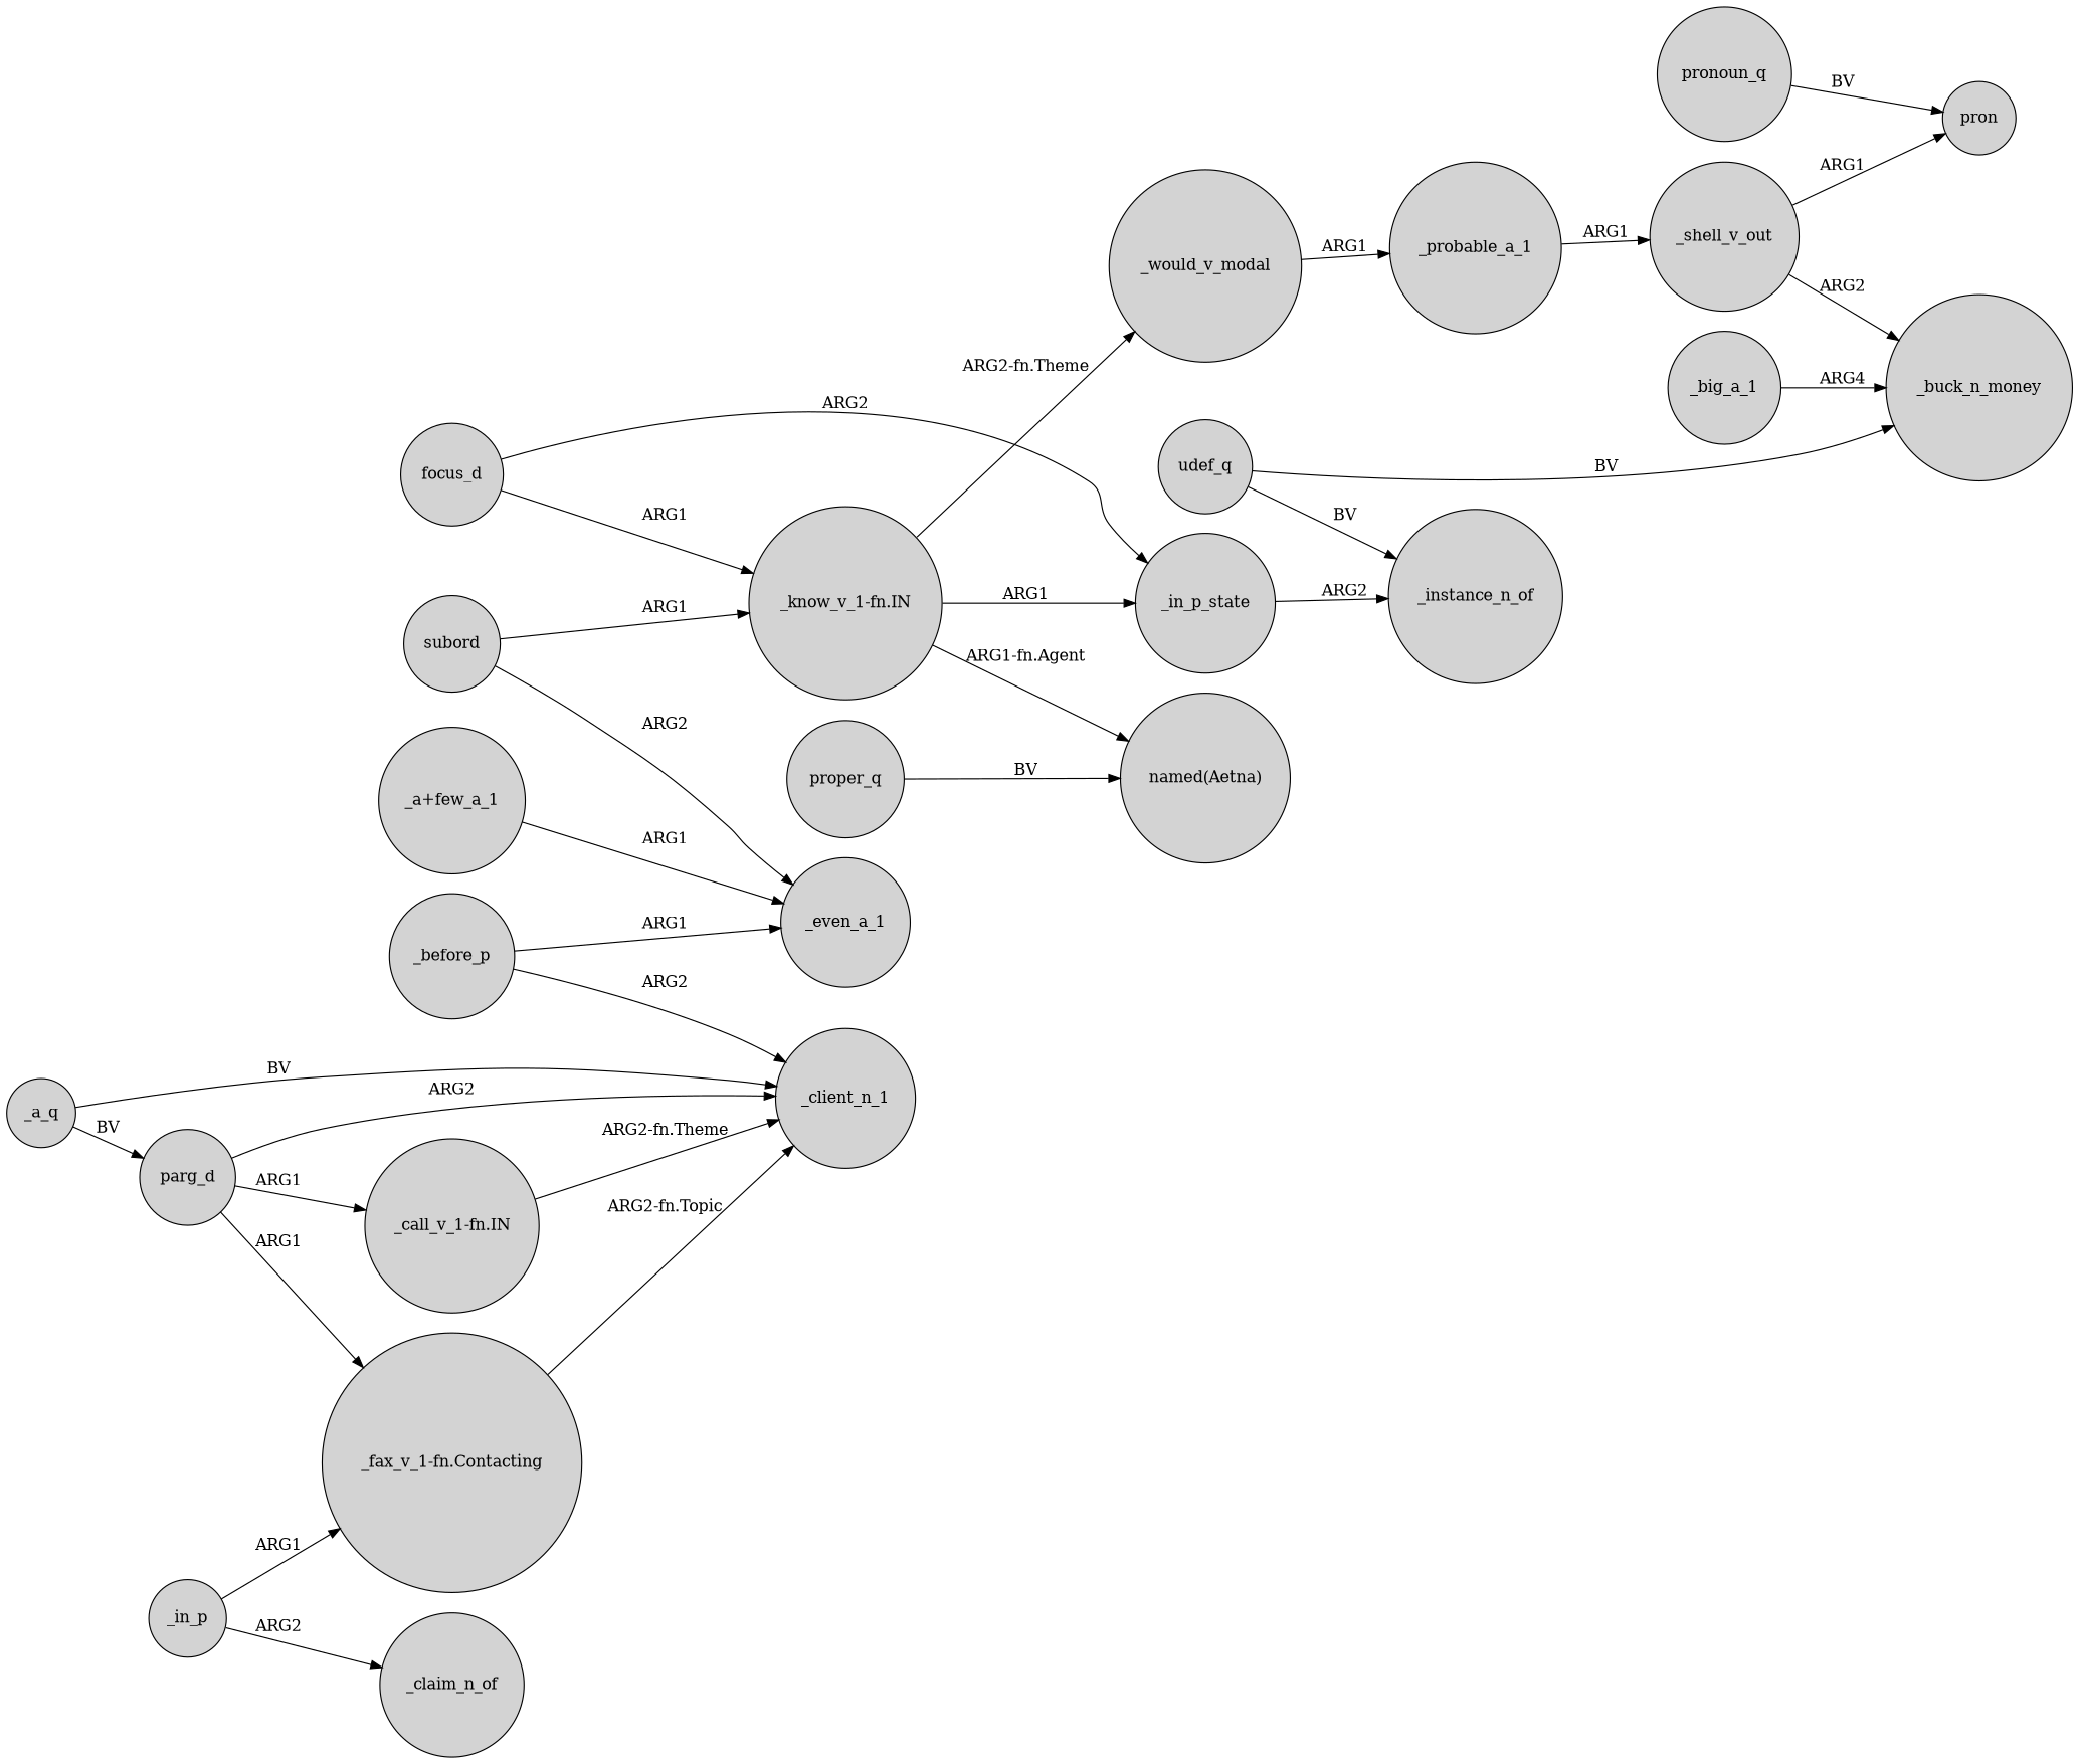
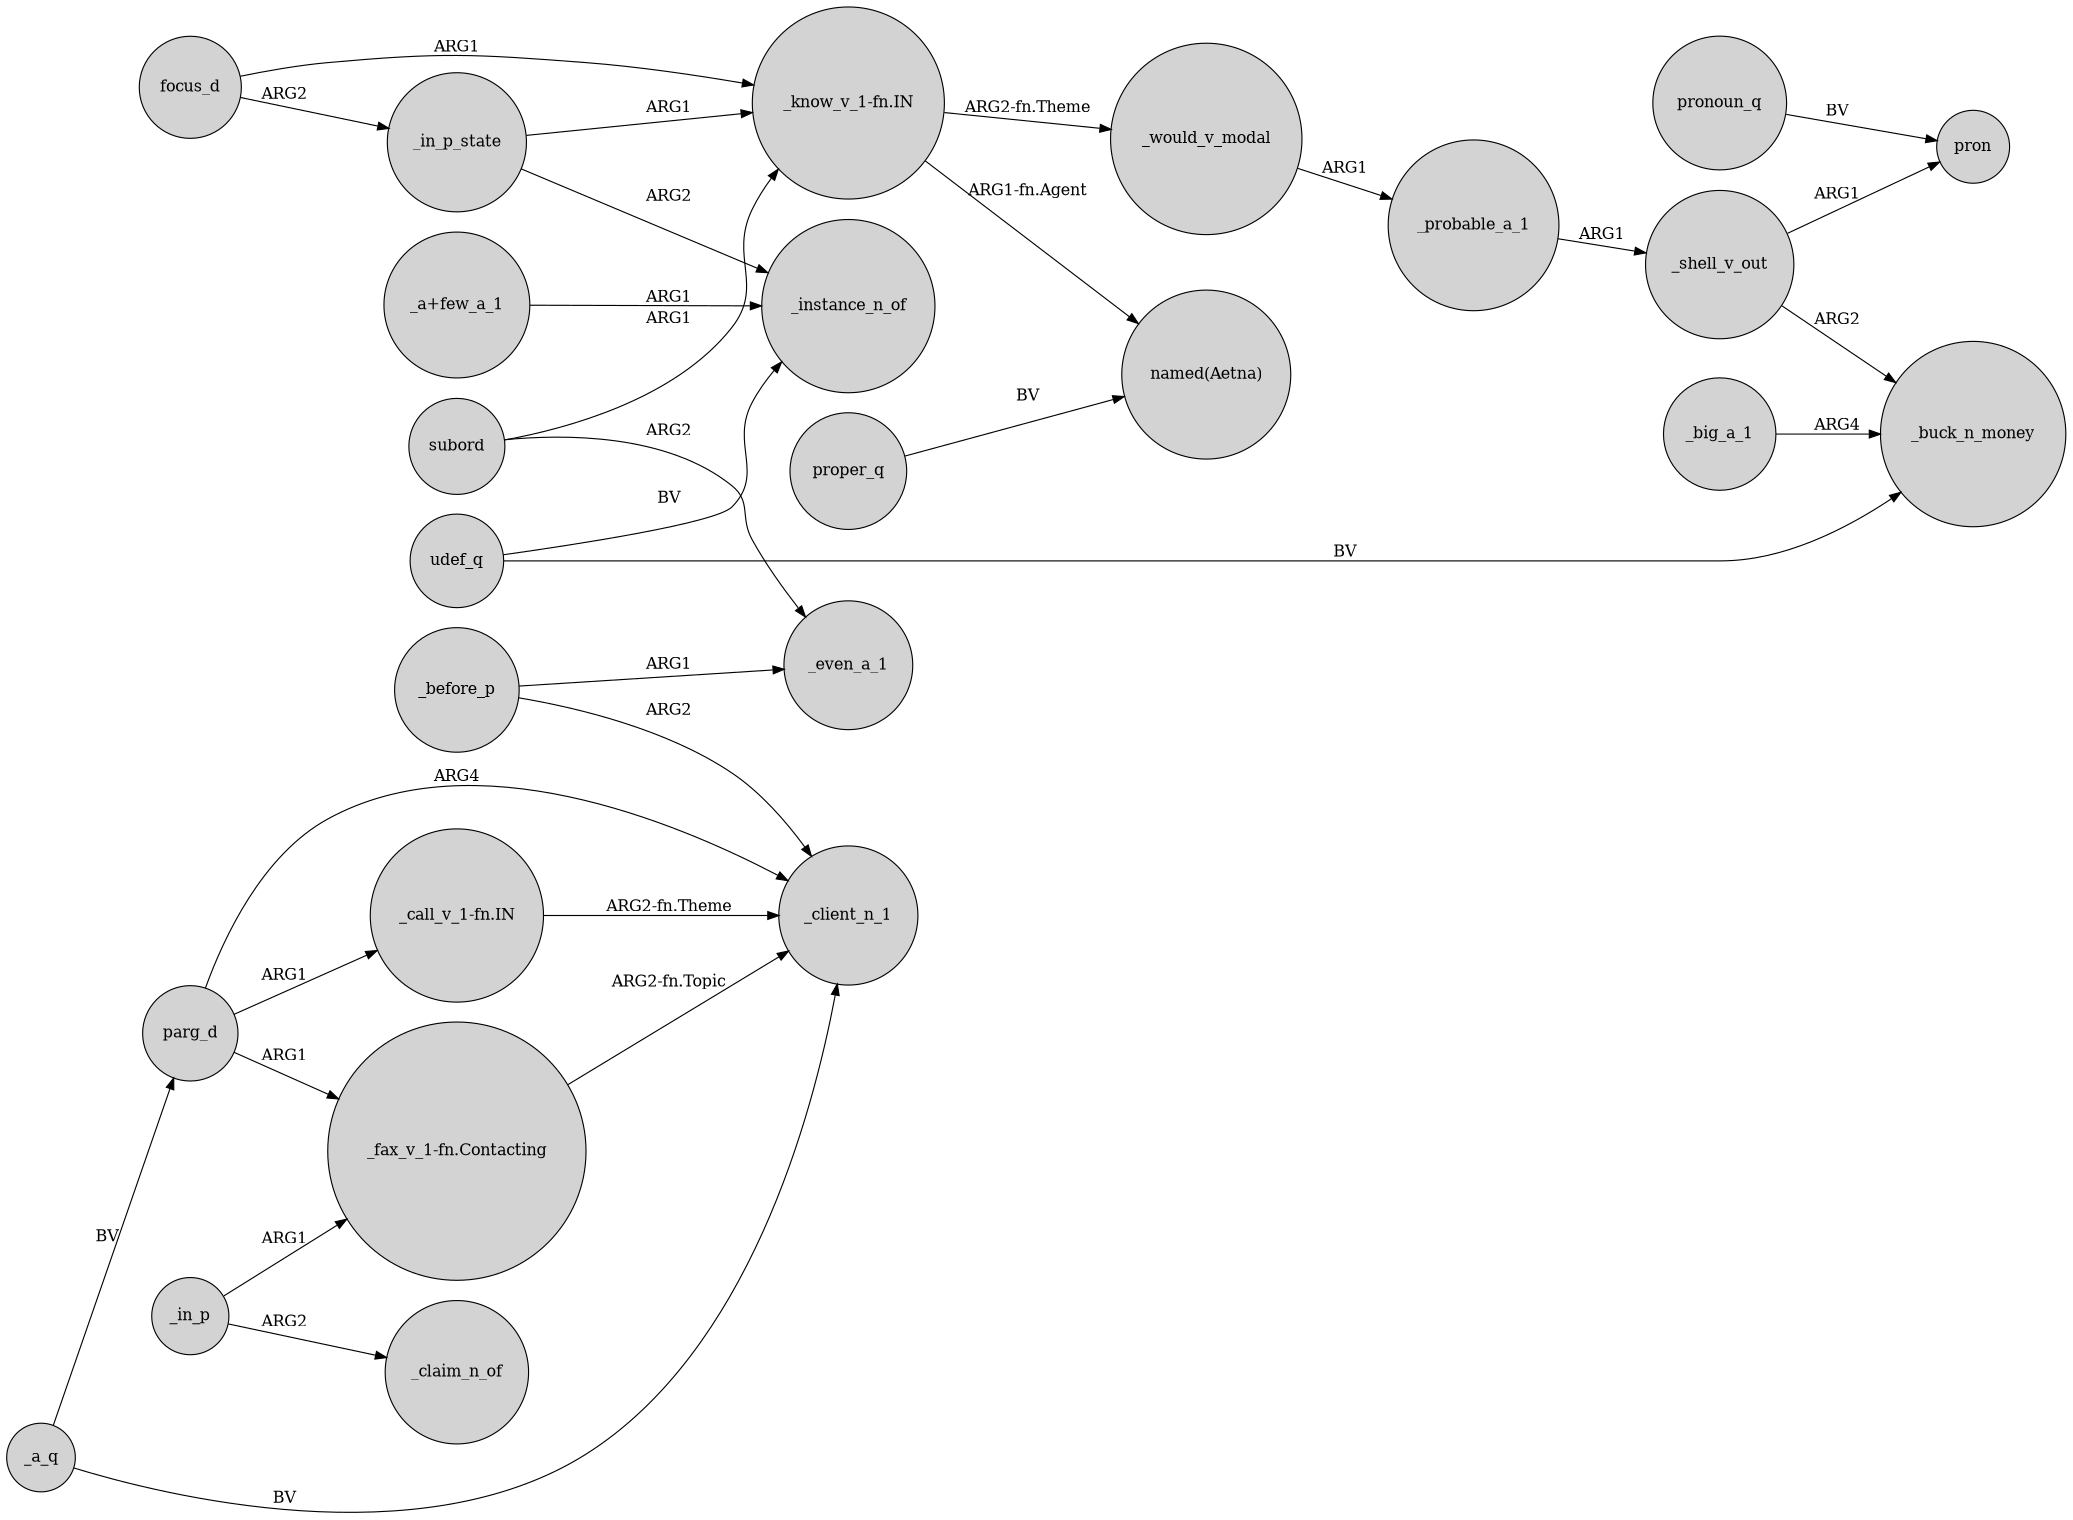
  digraph {
    rankdir=LR
    node [shape=circle style=filled]
    _shell_v_out
    pron
    _buck_n_money
    _a_q
    _client_n_1
    parg_d
    _would_v_modal
    _probable_a_1
    focus_d
    _in_p_state
    "_know_v_1-fn.IN"
    _instance_n_of
    "named(Aetna)"
    _big_a_1
    "_call_v_1-fn.IN"
    "_fax_v_1-fn.Contacting"
    udef_q
    _in_p
    _claim_n_of
    _before_p
    _even_a_1
    pronoun_q
    subord
    proper_q
    "_a+few_a_1"
    _shell_v_out -> pron [label=ARG1]
    _shell_v_out -> _buck_n_money [label=ARG2]
    _a_q -> _client_n_1 [label=BV]
    _a_q -> parg_d [label=BV]
-   parg_d -> _client_n_1 [label=ARG2]
+   parg_d -> _client_n_1 [label=ARG4]
    parg_d -> "_call_v_1-fn.IN" [label=ARG1]
    parg_d -> "_fax_v_1-fn.Contacting" [label=ARG1]
    _would_v_modal -> _probable_a_1 [label=ARG1]
    _probable_a_1 -> _shell_v_out [label=ARG1]
    focus_d -> _in_p_state [label=ARG2]
    focus_d -> "_know_v_1-fn.IN" [label=ARG1]
-   "_know_v_1-fn.IN" -> _in_p_state [label=ARG1]
+   _in_p_state -> "_know_v_1-fn.IN" [label=ARG1]
    _in_p_state -> _instance_n_of [label=ARG2]
    "_know_v_1-fn.IN" -> _would_v_modal [label="ARG2-fn.Theme"]
    "_know_v_1-fn.IN" -> "named(Aetna)" [label="ARG1-fn.Agent"]
    _big_a_1 -> _buck_n_money [label=ARG4]
    "_call_v_1-fn.IN" -> _client_n_1 [label="ARG2-fn.Theme"]
    "_fax_v_1-fn.Contacting" -> _client_n_1 [label="ARG2-fn.Topic"]
    udef_q -> _buck_n_money [label=BV]
    udef_q -> _instance_n_of [label=BV]
    _in_p -> "_fax_v_1-fn.Contacting" [label=ARG1]
    _in_p -> _claim_n_of [label=ARG2]
    _before_p -> _client_n_1 [label=ARG2]
    _before_p -> _even_a_1 [label=ARG1]
    pronoun_q -> pron [label=BV]
    subord -> "_know_v_1-fn.IN" [label=ARG1]
    subord -> _even_a_1 [label=ARG2]
    proper_q -> "named(Aetna)" [label=BV]
-   "_a+few_a_1" -> _even_a_1 [label=ARG1]
+   "_a+few_a_1" -> _instance_n_of [label=ARG1]
  }
